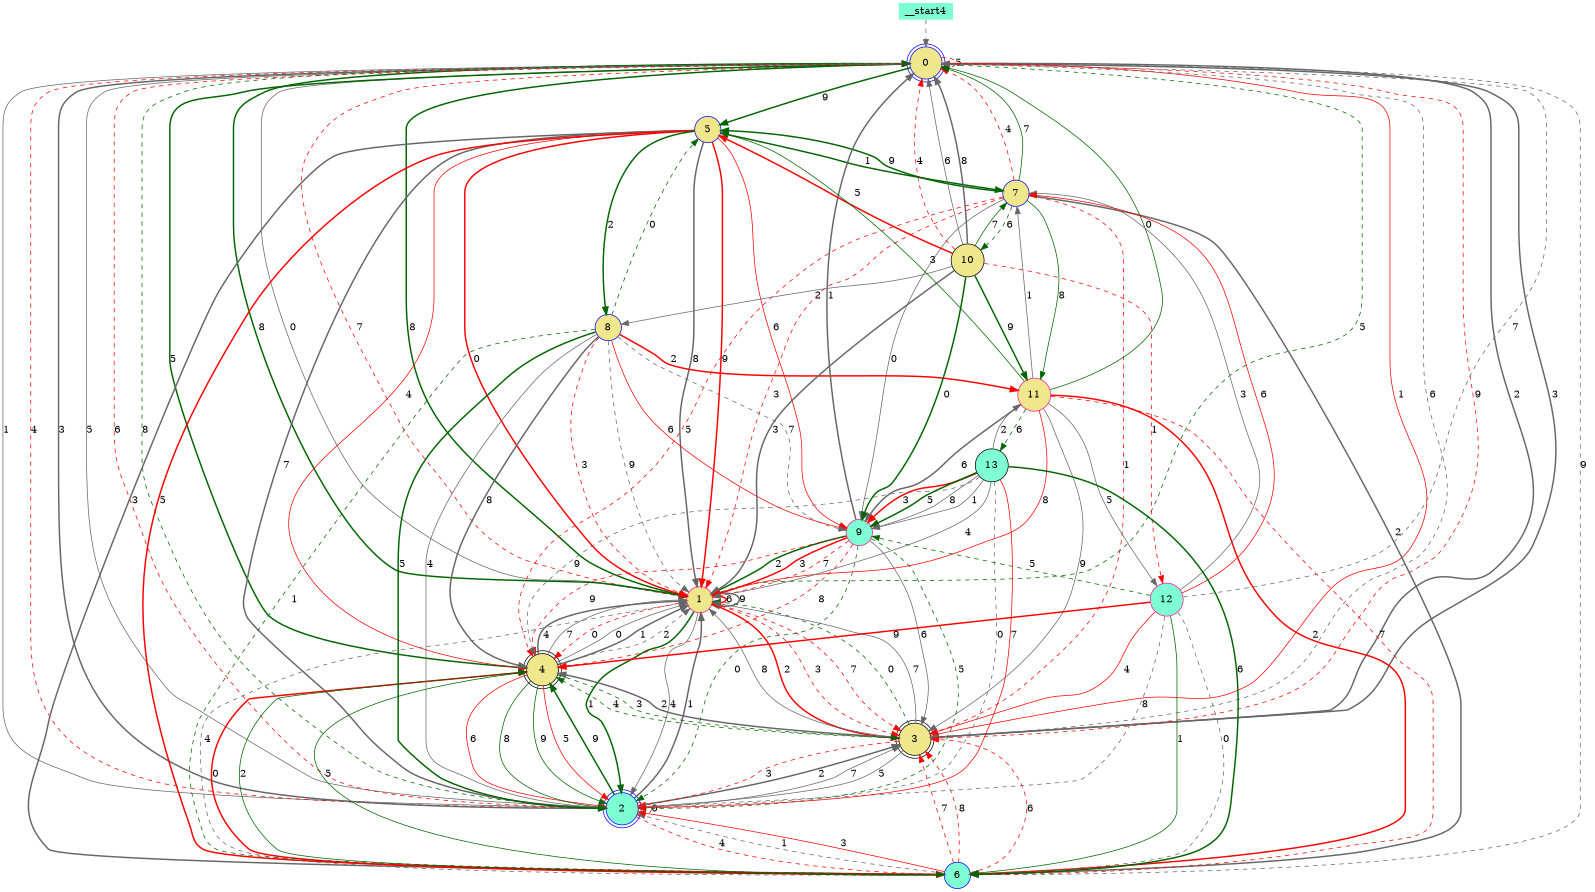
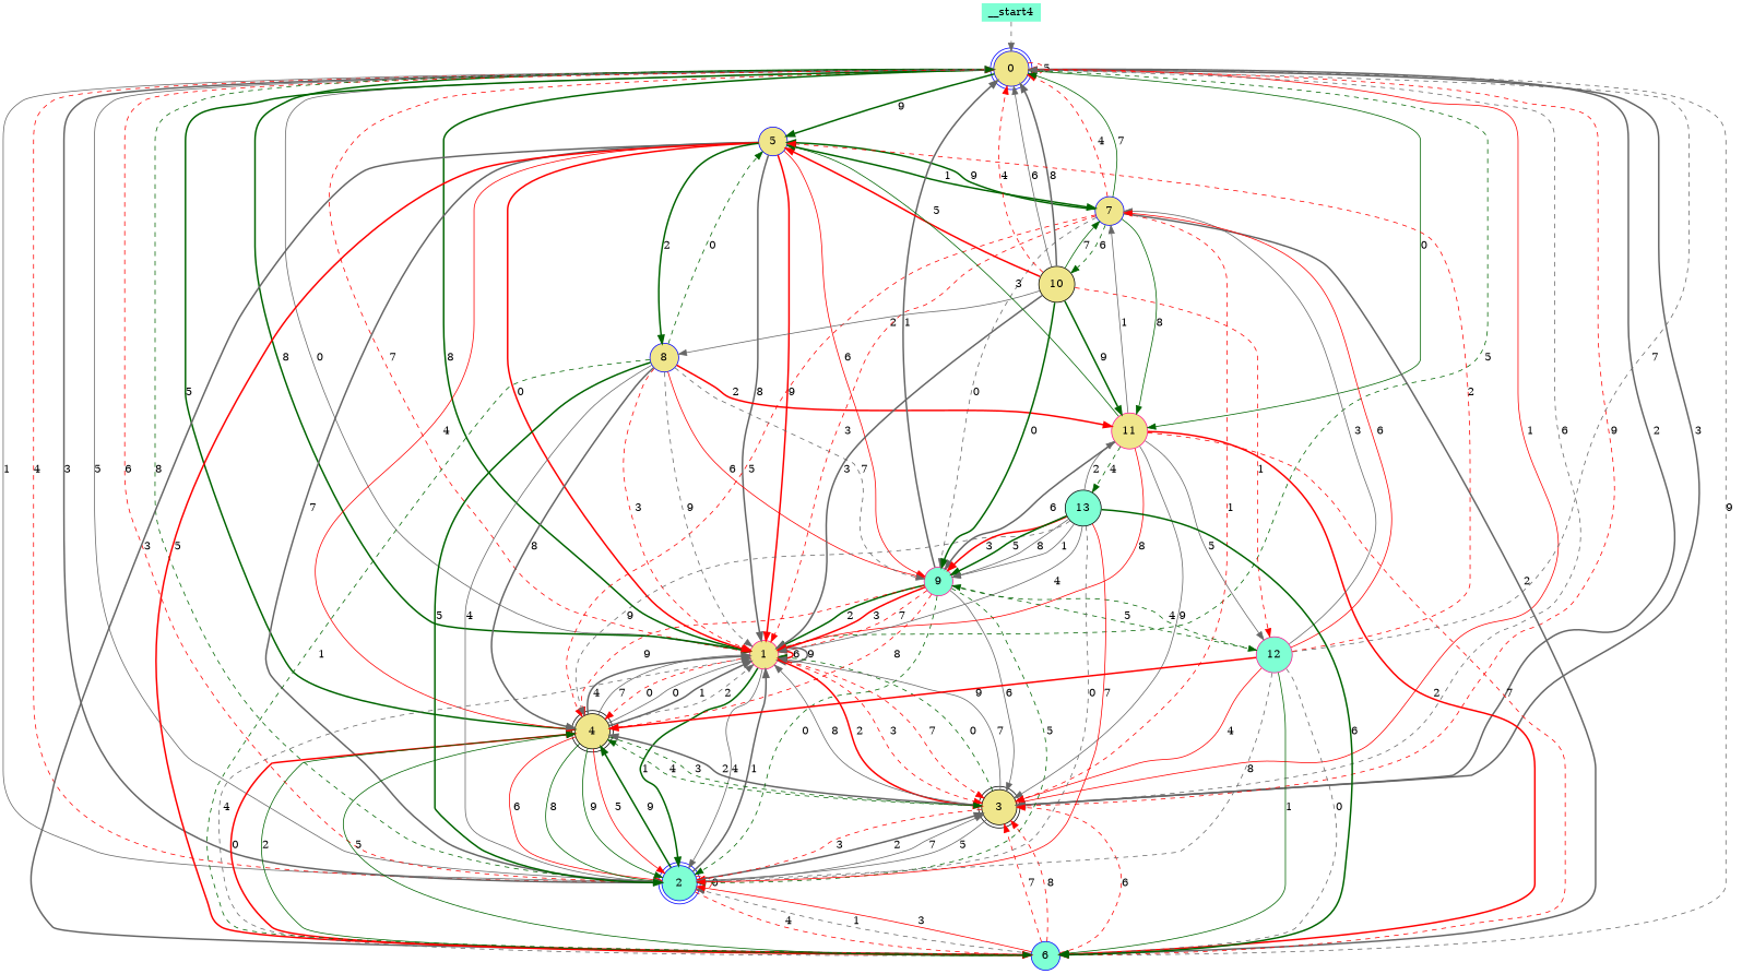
  digraph {
    node [color=blue fillcolor=khaki shape=circle style=filled]
    edge [color=gray40 style=dashed]
    n1 [label=0 shape=doublecircle]
    n2 [color=deeppink label=1]
    n3 [fillcolor=aquamarine label=2 shape=doublecircle]
    n4 [color=black label=3 shape=doublecircle]
    n5 [color=black label=4 shape=doublecircle]
    n6 [label=5]
    n7 [fillcolor=aquamarine label=6]
    n8 [label=7]
    n9 [label=8]
    n10 [color=deeppink fillcolor=aquamarine label=9]
    n11 [color=black label=10]
    n12 [color=deeppink label=11]
    n13 [color=deeppink fillcolor=aquamarine label=12]
    n14 [color=black fillcolor=aquamarine label=13]
    n15 [color=black fillcolor=aquamarine height=0 label=__start4 shape=none width=0]
    n1 -> n1 [color=red label=5]
    n1 -> n2 [label=0 style=solid]
    n1 -> n2 [color=red label=7]
    n1 -> n2 [color=darkgreen label=8 style=bold]
    n1 -> n3 [label=1 style=solid]
    n1 -> n3 [color=red label=4]
    n1 -> n4 [label=2 style=bold]
    n1 -> n4 [label=3 style=bold]
    n1 -> n5 [color=darkgreen label=5 style=bold]
    n1 -> n6 [color=darkgreen label=9 style=bold]
    n2 -> n1 [color=darkgreen label=5]
    n2 -> n1 [color=darkgreen label=8 style=bold]
    n2 -> n2 [color=red label=6 style=bold]
    n2 -> n2 [label=9 style=bold]
    n2 -> n3 [color=darkgreen label=1 style=bold]
    n2 -> n3 [label=4 style=solid]
    n2 -> n4 [color=red label=2 style=bold]
    n2 -> n4 [color=red label=3]
    n2 -> n4 [color=red label=7]
    n2 -> n5 [color=red label=0]
    n3 -> n1 [label=3 style=bold]
    n3 -> n1 [label=5 style=solid]
    n3 -> n1 [color=red label=6]
    n3 -> n1 [color=darkgreen label=8]
    n3 -> n2 [label=1 style=bold]
    n3 -> n3 [color=red label=0]
    n3 -> n4 [label=2 style=bold]
    n3 -> n4 [label=7 style=solid]
    n3 -> n5 [color=darkgreen label=9 style=bold]
    n3 -> n7 [color=red label=4]
    n4 -> n1 [color=red label=1 style=solid]
    n4 -> n1 [label=6]
    n4 -> n1 [color=red label=9]
    n4 -> n2 [color=darkgreen label=0]
    n4 -> n2 [label=7 style=solid]
    n4 -> n2 [label=8 style=solid]
    n4 -> n3 [color=red label=3]
    n4 -> n3 [label=5 style=solid]
    n4 -> n5 [label=2 style=bold]
    n4 -> n5 [color=darkgreen label=4]
    n5 -> n2 [label=0 style=solid]
    n5 -> n2 [label=1 style=bold]
    n5 -> n2 [label=2]
    n5 -> n2 [label=4 style=bold]
    n5 -> n2 [label=7 style=solid]
    n5 -> n3 [color=red label=5 style=solid]
    n5 -> n3 [color=red label=6 style=solid]
    n5 -> n3 [color=darkgreen label=8 style=solid]
    n5 -> n3 [color=darkgreen label=9 style=solid]
    n5 -> n4 [color=darkgreen label=3]
    n6 -> n2 [color=red label=0 style=bold]
    n6 -> n2 [label=8 style=bold]
    n6 -> n2 [color=red label=9 style=bold]
    n6 -> n3 [label=7 style=bold]
    n6 -> n5 [color=red label=4 style=solid]
    n6 -> n7 [label=3 style=bold]
    n6 -> n7 [color=red label=5 style=bold]
    n6 -> n8 [color=darkgreen label=1 style=bold]
    n6 -> n9 [color=darkgreen label=2 style=bold]
    n6 -> n10 [color=red label=6 style=solid]
    n7 -> n1 [label=9]
    n7 -> n2 [label=4]
    n7 -> n3 [label=1]
    n7 -> n3 [color=red label=3 style=solid]
    n7 -> n4 [color=red label=6]
    n7 -> n4 [color=red label=7]
    n7 -> n4 [color=red label=8]
    n7 -> n5 [color=red label=0 style=bold]
    n7 -> n5 [color=darkgreen label=2 style=solid]
    n7 -> n5 [color=darkgreen label=5 style=solid]
    n8 -> n1 [color=red label=4]
    n8 -> n1 [color=darkgreen label=7 style=solid]
    n8 -> n2 [color=red label=3]
    n8 -> n4 [color=red label=1]
    n8 -> n5 [color=red label=5]
    n8 -> n6 [color=darkgreen label=9 style=bold]
    n8 -> n7 [label=2 style=bold]
-   n8 -> n10 [label=0 style=solid]
+   n8 -> n10 [label=0]
    n8 -> n11 [color=darkgreen label=6]
    n8 -> n12 [color=darkgreen label=8 style=solid]
    n9 -> n2 [color=red label=3]
    n9 -> n2 [label=9]
    n9 -> n3 [label=4 style=solid]
    n9 -> n3 [color=darkgreen label=5 style=bold]
    n9 -> n5 [label=8 style=bold]
    n9 -> n6 [color=darkgreen label=0]
    n9 -> n7 [color=darkgreen label=1]
    n9 -> n10 [color=red label=6 style=solid]
    n9 -> n10 [label=7]
    n9 -> n12 [color=red label=2 style=bold]
    n10 -> n1 [label=1 style=bold]
    n10 -> n2 [color=darkgreen label=2 style=bold]
    n10 -> n2 [color=red label=3 style=bold]
    n10 -> n2 [color=red label=7]
    n10 -> n3 [color=darkgreen label=0]
    n10 -> n3 [color=darkgreen label=5]
    n10 -> n4 [label=6 style=solid]
    n10 -> n5 [color=red label=8]
    n10 -> n5 [color=red label=9]
+   n10 -> n13 [color=darkgreen label=4]
    n11 -> n1 [color=red label=4]
    n11 -> n1 [label=6 style=solid]
    n11 -> n1 [label=8 style=bold]
    n11 -> n2 [label=3 style=bold]
    n11 -> n6 [color=red label=5 style=bold]
    n11 -> n8 [color=darkgreen label=7 style=solid]
    n11 -> n9 [label=2 style=solid]
    n11 -> n10 [color=darkgreen label=0 style=bold]
    n11 -> n12 [color=darkgreen label=9 style=bold]
    n11 -> n13 [color=red label=1]
-   n12 -> n1 [color=darkgreen label=0 style=solid]
+   n1 -> n12 [color=darkgreen label=0 style=solid]
    n12 -> n2 [color=red label=8 style=solid]
    n12 -> n4 [label=9 style=solid]
    n12 -> n6 [color=darkgreen label=3 style=solid]
    n12 -> n7 [color=red label=2 style=bold]
    n12 -> n7 [color=red label=7]
    n12 -> n8 [label=1 style=solid]
    n12 -> n10 [label=6 style=bold]
    n12 -> n13 [label=5 style=solid]
-   n12 -> n14 [color=darkgreen label=6]
+   n12 -> n14 [color=darkgreen label=4]
    n13 -> n1 [label=7]
    n13 -> n3 [label=8]
    n13 -> n4 [color=red label=4 style=solid]
    n13 -> n5 [color=red label=9 style=bold]
+   n13 -> n6 [color=red label=2]
    n13 -> n7 [label=0]
    n13 -> n7 [color=darkgreen label=1 style=solid]
    n13 -> n8 [label=3 style=solid]
    n13 -> n8 [color=red label=6 style=solid]
    n13 -> n10 [color=darkgreen label=5]
    n14 -> n2 [label=4 style=solid]
    n14 -> n3 [label=0]
    n14 -> n3 [color=red label=7 style=solid]
    n14 -> n5 [label=9]
    n14 -> n7 [color=darkgreen label=6 style=bold]
    n14 -> n10 [label=1 style=solid]
    n14 -> n10 [color=red label=3 style=bold]
    n14 -> n10 [color=darkgreen label=5 style=bold]
    n14 -> n10 [label=8 style=solid]
    n14 -> n12 [label=2 style=solid]
    n15 -> n1
  }
